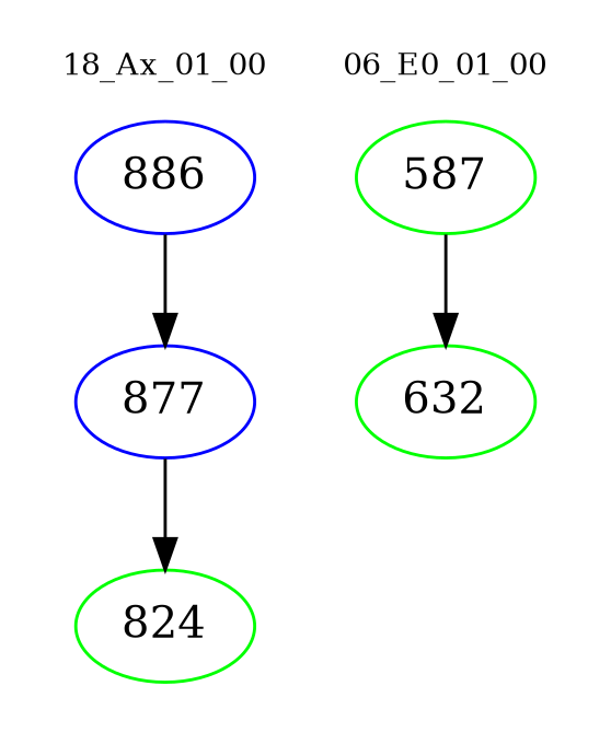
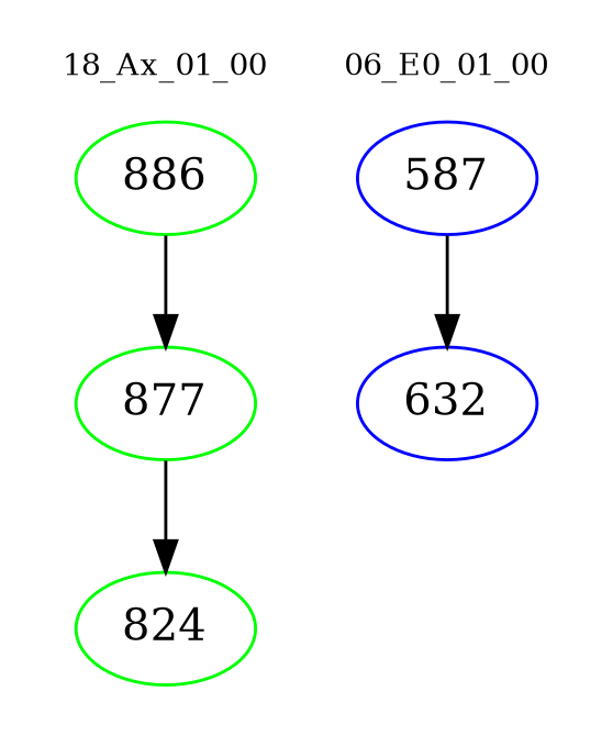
  digraph {
    node [color=green]
    edge [color=black]
-   n1 [color=blue label=877]
+   n1 [label=877]
    n2 [label=824]
-   n3 [color=blue label=886]
-   n4 [label=587]
-   n5 [label=632]
+   n3 [label=886]
+   n4 [color=blue label=587]
+   n5 [color=blue label=632]
    subgraph cluster_1 {
      color=white
      fontsize=10
      label="18_Ax_01_00"
      n1
      n2
      n3
    }
    subgraph cluster_2 {
      color=white
      fontsize=10
      label="06_E0_01_00"
      n4
      n5
    }
    n1 -> n2
    n3 -> n1
    n4 -> n5
  }
